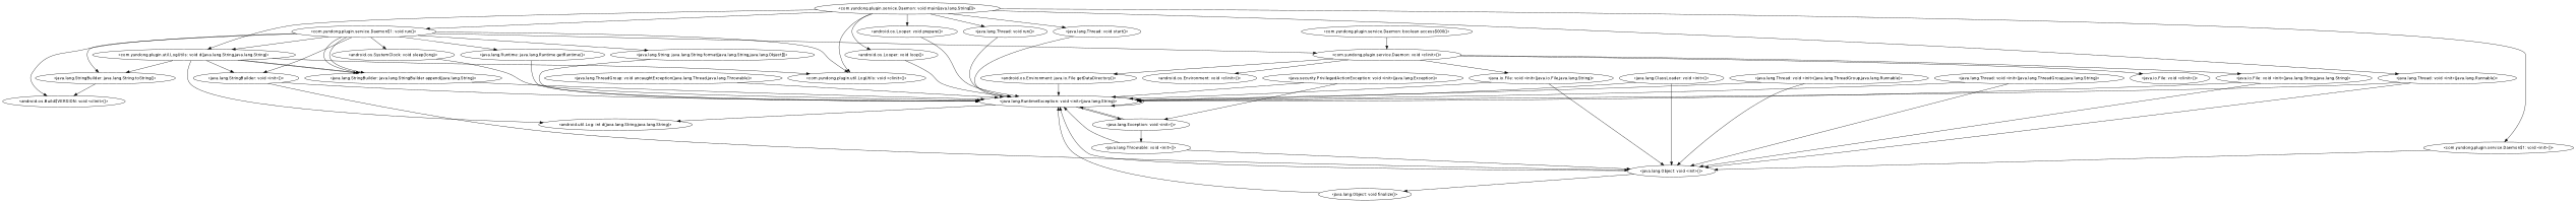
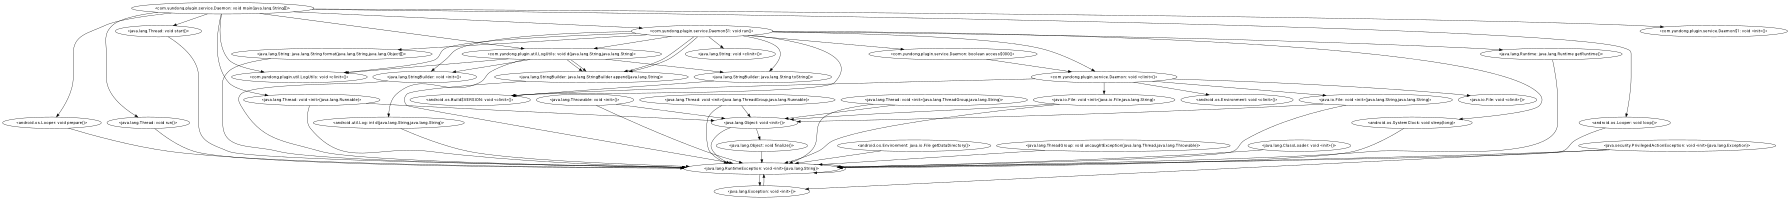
  digraph {
    fontname=Roboto
    node [fontname=Roboto]
    edge [fontname=Roboto]
    "<com.yundong.plugin.service.Daemon: void main(java.lang.String[])>"
    "<com.yundong.plugin.util.LogUtils: void <clinit>()>"
    "<com.yundong.plugin.util.LogUtils: void d(java.lang.String,java.lang.String)>"
    "<android.os.Looper: void loop()>"
    "<java.lang.Thread: void <init>(java.lang.Runnable)>"
    "<com.yundong.plugin.service.Daemon$1: void <init>()>"
    "<android.os.Looper: void prepare()>"
    "<com.yundong.plugin.service.Daemon$1: void run()>"
    "<java.lang.Thread: void run()>"
    "<java.lang.Thread: void start()>"
    "<android.util.Log: int d(java.lang.String,java.lang.String)>"
    "<java.lang.StringBuilder: void <init>()>"
    "<java.lang.StringBuilder: java.lang.StringBuilder append(java.lang.String)>"
    "<java.lang.StringBuilder: java.lang.String toString()>"
    "<java.lang.RuntimeException: void <init>(java.lang.String)>"
    "<java.lang.Object: void <init>()>"
    "<com.yundong.plugin.service.Daemon: void <clinit>()>"
    "<android.os.SystemClock: void sleep(long)>"
    "<java.lang.Runtime: java.lang.Runtime getRuntime()>"
    "<java.lang.String: java.lang.String format(java.lang.String,java.lang.Object[])>"
    "<com.yundong.plugin.service.Daemon: boolean access$000()>"
+   "<java.lang.String: void <clinit>()>"
    "<android.os.Build$VERSION: void <clinit>()>"
    "<java.lang.Exception: void <init>()>"
    "<java.lang.Object: void finalize()>"
    "<java.io.File: void <clinit>()>"
    "<java.io.File: void <init>(java.io.File,java.lang.String)>"
    "<java.io.File: void <init>(java.lang.String,java.lang.String)>"
    "<android.os.Environment: java.io.File getDataDirectory()>"
    "<android.os.Environment: void <clinit>()>"
    "<java.lang.ThreadGroup: void uncaughtException(java.lang.Thread,java.lang.Throwable)>"
    "<java.lang.Throwable: void <init>()>"
    "<java.lang.ClassLoader: void <init>()>"
    "<java.security.PrivilegedActionException: void <init>(java.lang.Exception)>"
    "<java.lang.Thread: void <init>(java.lang.ThreadGroup,java.lang.Runnable)>"
    "<java.lang.Thread: void <init>(java.lang.ThreadGroup,java.lang.String)>"
    "<com.yundong.plugin.service.Daemon: void main(java.lang.String[])>" -> "<com.yundong.plugin.util.LogUtils: void <clinit>()>"
    "<com.yundong.plugin.service.Daemon: void main(java.lang.String[])>" -> "<com.yundong.plugin.util.LogUtils: void d(java.lang.String,java.lang.String)>"
    "<com.yundong.plugin.service.Daemon: void main(java.lang.String[])>" -> "<android.os.Looper: void loop()>"
    "<com.yundong.plugin.service.Daemon: void main(java.lang.String[])>" -> "<java.lang.Thread: void <init>(java.lang.Runnable)>"
    "<com.yundong.plugin.service.Daemon: void main(java.lang.String[])>" -> "<com.yundong.plugin.service.Daemon$1: void <init>()>"
    "<com.yundong.plugin.service.Daemon: void main(java.lang.String[])>" -> "<android.os.Looper: void prepare()>"
    "<com.yundong.plugin.service.Daemon: void main(java.lang.String[])>" -> "<com.yundong.plugin.service.Daemon$1: void run()>"
    "<com.yundong.plugin.service.Daemon: void main(java.lang.String[])>" -> "<java.lang.Thread: void run()>"
    "<com.yundong.plugin.service.Daemon: void main(java.lang.String[])>" -> "<java.lang.Thread: void start()>"
    "<com.yundong.plugin.util.LogUtils: void d(java.lang.String,java.lang.String)>" -> "<com.yundong.plugin.util.LogUtils: void <clinit>()>"
    "<com.yundong.plugin.util.LogUtils: void d(java.lang.String,java.lang.String)>" -> "<android.util.Log: int d(java.lang.String,java.lang.String)>"
    "<com.yundong.plugin.util.LogUtils: void d(java.lang.String,java.lang.String)>" -> "<java.lang.StringBuilder: void <init>()>"
    "<com.yundong.plugin.util.LogUtils: void d(java.lang.String,java.lang.String)>" -> "<java.lang.StringBuilder: java.lang.StringBuilder append(java.lang.String)>"
    "<com.yundong.plugin.util.LogUtils: void d(java.lang.String,java.lang.String)>" -> "<java.lang.StringBuilder: java.lang.StringBuilder append(java.lang.String)>"
    "<com.yundong.plugin.util.LogUtils: void d(java.lang.String,java.lang.String)>" -> "<java.lang.StringBuilder: java.lang.String toString()>"
    "<android.os.Looper: void loop()>" -> "<java.lang.RuntimeException: void <init>(java.lang.String)>"
    "<java.lang.Thread: void <init>(java.lang.Runnable)>" -> "<java.lang.RuntimeException: void <init>(java.lang.String)>"
    "<java.lang.Thread: void <init>(java.lang.Runnable)>" -> "<java.lang.Object: void <init>()>"
-   "<com.yundong.plugin.service.Daemon$1: void <init>()>" -> "<java.lang.Object: void <init>()>"
    "<android.os.Looper: void prepare()>" -> "<java.lang.RuntimeException: void <init>(java.lang.String)>"
    "<com.yundong.plugin.service.Daemon$1: void run()>" -> "<com.yundong.plugin.util.LogUtils: void <clinit>()>"
    "<com.yundong.plugin.service.Daemon$1: void run()>" -> "<com.yundong.plugin.util.LogUtils: void d(java.lang.String,java.lang.String)>"
    "<com.yundong.plugin.service.Daemon$1: void run()>" -> "<java.lang.StringBuilder: void <init>()>"
    "<com.yundong.plugin.service.Daemon$1: void run()>" -> "<java.lang.StringBuilder: java.lang.StringBuilder append(java.lang.String)>"
    "<com.yundong.plugin.service.Daemon$1: void run()>" -> "<java.lang.StringBuilder: java.lang.StringBuilder append(java.lang.String)>"
    "<com.yundong.plugin.service.Daemon$1: void run()>" -> "<java.lang.StringBuilder: java.lang.String toString()>"
    "<com.yundong.plugin.service.Daemon$1: void run()>" -> "<com.yundong.plugin.service.Daemon: void <clinit>()>"
    "<com.yundong.plugin.service.Daemon$1: void run()>" -> "<android.os.SystemClock: void sleep(long)>"
    "<com.yundong.plugin.service.Daemon$1: void run()>" -> "<java.lang.Runtime: java.lang.Runtime getRuntime()>"
    "<com.yundong.plugin.service.Daemon$1: void run()>" -> "<java.lang.String: java.lang.String format(java.lang.String,java.lang.Object[])>"
+   "<com.yundong.plugin.service.Daemon$1: void run()>" -> "<com.yundong.plugin.service.Daemon: boolean access$000()>"
+   "<com.yundong.plugin.service.Daemon$1: void run()>" -> "<java.lang.String: void <clinit>()>"
    "<com.yundong.plugin.service.Daemon$1: void run()>" -> "<android.os.Build$VERSION: void <clinit>()>"
    "<java.lang.Thread: void run()>" -> "<java.lang.RuntimeException: void <init>(java.lang.String)>"
    "<java.lang.Thread: void start()>" -> "<java.lang.RuntimeException: void <init>(java.lang.String)>"
-   "<java.lang.RuntimeException: void <init>(java.lang.String)>" -> "<android.util.Log: int d(java.lang.String,java.lang.String)>"
+   "<android.util.Log: int d(java.lang.String,java.lang.String)>" -> "<java.lang.RuntimeException: void <init>(java.lang.String)>"
    "<java.lang.StringBuilder: void <init>()>" -> "<java.lang.RuntimeException: void <init>(java.lang.String)>"
-   "<java.lang.StringBuilder: void <init>()>" -> "<java.lang.Object: void <init>()>"
    "<java.lang.StringBuilder: java.lang.StringBuilder append(java.lang.String)>" -> "<java.lang.RuntimeException: void <init>(java.lang.String)>"
    "<java.lang.StringBuilder: java.lang.String toString()>" -> "<android.os.Build$VERSION: void <clinit>()>"
    "<java.lang.RuntimeException: void <init>(java.lang.String)>" -> "<java.lang.RuntimeException: void <init>(java.lang.String)>"
    "<java.lang.RuntimeException: void <init>(java.lang.String)>" -> "<java.lang.Exception: void <init>()>"
    "<java.lang.Object: void <init>()>" -> "<java.lang.RuntimeException: void <init>(java.lang.String)>"
    "<java.lang.Object: void <init>()>" -> "<java.lang.Object: void finalize()>"
    "<com.yundong.plugin.service.Daemon: void <clinit>()>" -> "<java.io.File: void <clinit>()>"
    "<com.yundong.plugin.service.Daemon: void <clinit>()>" -> "<java.io.File: void <init>(java.io.File,java.lang.String)>"
    "<com.yundong.plugin.service.Daemon: void <clinit>()>" -> "<java.io.File: void <init>(java.lang.String,java.lang.String)>"
-   "<com.yundong.plugin.service.Daemon: void <clinit>()>" -> "<android.os.Environment: java.io.File getDataDirectory()>"
+   "<com.yundong.plugin.service.Daemon: void <clinit>()>" -> "<android.os.Build$VERSION: void <clinit>()>"
    "<com.yundong.plugin.service.Daemon: void <clinit>()>" -> "<android.os.Environment: void <clinit>()>"
    "<android.os.SystemClock: void sleep(long)>" -> "<java.lang.RuntimeException: void <init>(java.lang.String)>"
    "<java.lang.Runtime: java.lang.Runtime getRuntime()>" -> "<java.lang.RuntimeException: void <init>(java.lang.String)>"
    "<java.lang.String: java.lang.String format(java.lang.String,java.lang.Object[])>" -> "<java.lang.RuntimeException: void <init>(java.lang.String)>"
    "<com.yundong.plugin.service.Daemon: boolean access$000()>" -> "<com.yundong.plugin.service.Daemon: void <clinit>()>"
    "<java.lang.Exception: void <init>()>" -> "<java.lang.RuntimeException: void <init>(java.lang.String)>"
-   "<java.lang.Exception: void <init>()>" -> "<java.lang.Throwable: void <init>()>"
    "<java.lang.Object: void finalize()>" -> "<java.lang.RuntimeException: void <init>(java.lang.String)>"
    "<java.io.File: void <init>(java.io.File,java.lang.String)>" -> "<java.lang.RuntimeException: void <init>(java.lang.String)>"
    "<java.io.File: void <init>(java.io.File,java.lang.String)>" -> "<java.lang.Object: void <init>()>"
    "<java.io.File: void <init>(java.lang.String,java.lang.String)>" -> "<java.lang.RuntimeException: void <init>(java.lang.String)>"
    "<java.io.File: void <init>(java.lang.String,java.lang.String)>" -> "<java.lang.Object: void <init>()>"
    "<android.os.Environment: java.io.File getDataDirectory()>" -> "<java.lang.RuntimeException: void <init>(java.lang.String)>"
    "<java.lang.ThreadGroup: void uncaughtException(java.lang.Thread,java.lang.Throwable)>" -> "<java.lang.RuntimeException: void <init>(java.lang.String)>"
    "<java.lang.Throwable: void <init>()>" -> "<java.lang.RuntimeException: void <init>(java.lang.String)>"
    "<java.lang.Throwable: void <init>()>" -> "<java.lang.Object: void <init>()>"
    "<java.lang.ClassLoader: void <init>()>" -> "<java.lang.RuntimeException: void <init>(java.lang.String)>"
-   "<java.lang.ClassLoader: void <init>()>" -> "<java.lang.Object: void <init>()>"
    "<java.security.PrivilegedActionException: void <init>(java.lang.Exception)>" -> "<java.lang.RuntimeException: void <init>(java.lang.String)>"
    "<java.security.PrivilegedActionException: void <init>(java.lang.Exception)>" -> "<java.lang.Exception: void <init>()>"
    "<java.lang.Thread: void <init>(java.lang.ThreadGroup,java.lang.Runnable)>" -> "<java.lang.RuntimeException: void <init>(java.lang.String)>"
    "<java.lang.Thread: void <init>(java.lang.ThreadGroup,java.lang.Runnable)>" -> "<java.lang.Object: void <init>()>"
    "<java.lang.Thread: void <init>(java.lang.ThreadGroup,java.lang.String)>" -> "<java.lang.RuntimeException: void <init>(java.lang.String)>"
    "<java.lang.Thread: void <init>(java.lang.ThreadGroup,java.lang.String)>" -> "<java.lang.Object: void <init>()>"
  }
